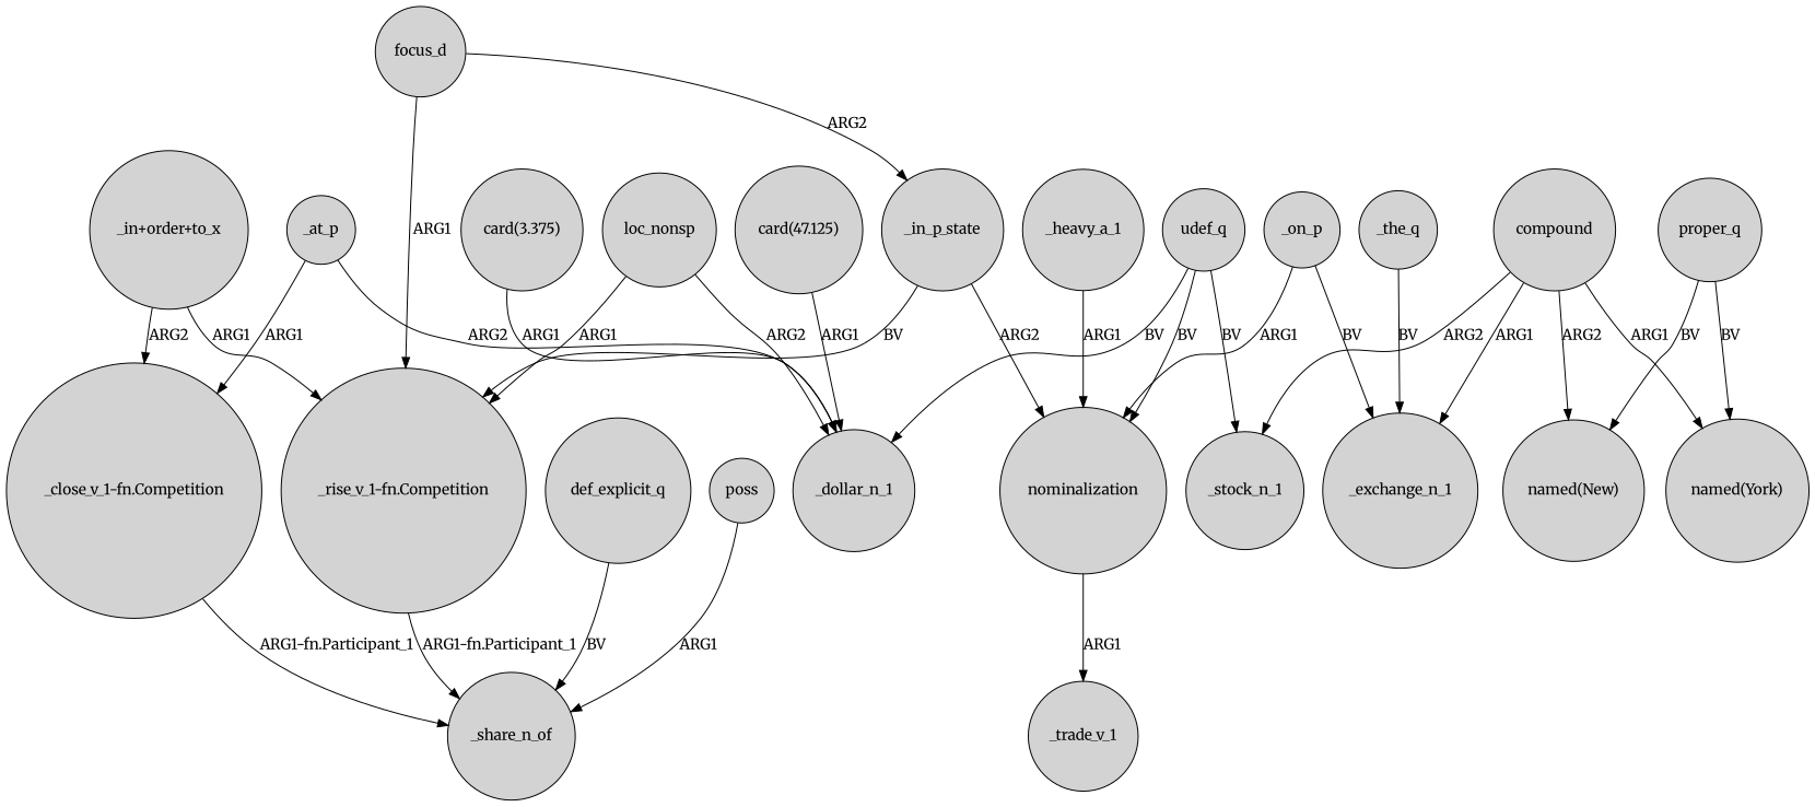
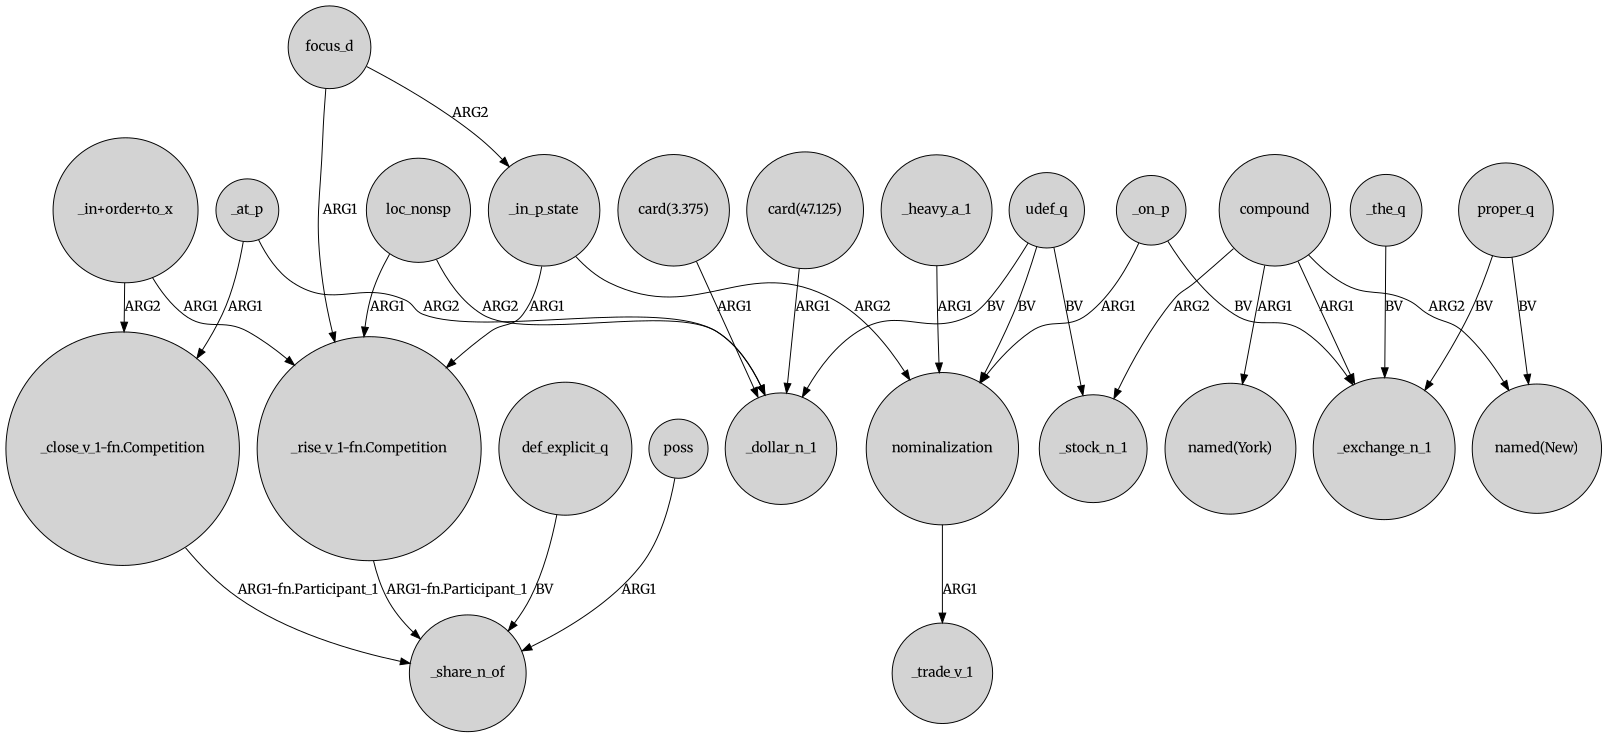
  digraph {
    fontname=Merriweather
    node [fontname=Merriweather shape=circle style=filled]
    edge [fontname=Merriweather]
    _on_p
    nominalization
    _exchange_n_1
    _trade_v_1
    _heavy_a_1
    _in_p_state
    "_rise_v_1-fn.Competition"
    _share_n_of
    focus_d
    "card(3.375)"
    _dollar_n_1
    loc_nonsp
    _at_p
    "_close_v_1-fn.Competition"
    compound
    "named(New)"
    "named(York)"
    _stock_n_1
    "_in+order+to_x"
    proper_q
    udef_q
    def_explicit_q
    poss
    "card(47.125)"
    _the_q
    _on_p -> nominalization [label=ARG1]
    _on_p -> _exchange_n_1 [label=BV]
    nominalization -> _trade_v_1 [label=ARG1]
    _heavy_a_1 -> nominalization [label=ARG1]
    _in_p_state -> nominalization [label=ARG2]
-   _in_p_state -> "_rise_v_1-fn.Competition" [label=BV]
+   _in_p_state -> "_rise_v_1-fn.Competition" [label=ARG1]
    "_rise_v_1-fn.Competition" -> _share_n_of [label="ARG1-fn.Participant_1"]
    focus_d -> _in_p_state [label=ARG2]
    focus_d -> "_rise_v_1-fn.Competition" [label=ARG1]
    "card(3.375)" -> _dollar_n_1 [label=ARG1]
    loc_nonsp -> "_rise_v_1-fn.Competition" [label=ARG1]
    loc_nonsp -> _dollar_n_1 [label=ARG2]
    _at_p -> _dollar_n_1 [label=ARG2]
    _at_p -> "_close_v_1-fn.Competition" [label=ARG1]
    "_close_v_1-fn.Competition" -> _share_n_of [label="ARG1-fn.Participant_1"]
    compound -> _exchange_n_1 [label=ARG1]
    compound -> "named(New)" [label=ARG2]
    compound -> "named(York)" [label=ARG1]
    compound -> _stock_n_1 [label=ARG2]
    "_in+order+to_x" -> "_rise_v_1-fn.Competition" [label=ARG1]
    "_in+order+to_x" -> "_close_v_1-fn.Competition" [label=ARG2]
    proper_q -> "named(New)" [label=BV]
-   proper_q -> "named(York)" [label=BV]
+   proper_q -> _exchange_n_1 [label=BV]
    udef_q -> nominalization [label=BV]
    udef_q -> _dollar_n_1 [label=BV]
    udef_q -> _stock_n_1 [label=BV]
    def_explicit_q -> _share_n_of [label=BV]
    poss -> _share_n_of [label=ARG1]
    "card(47.125)" -> _dollar_n_1 [label=ARG1]
    _the_q -> _exchange_n_1 [label=BV]
  }
